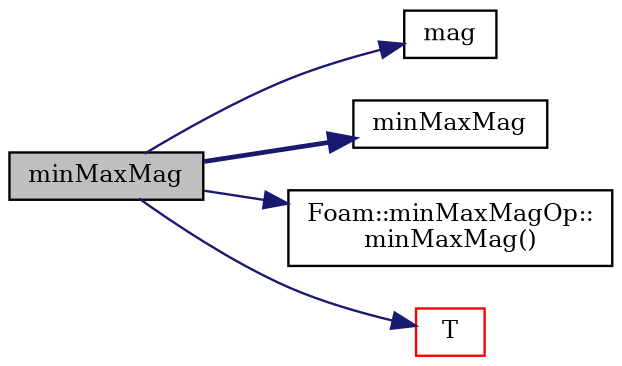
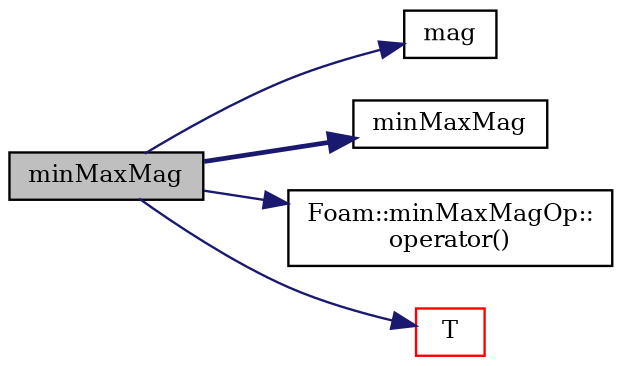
  digraph {
    rankdir=LR
    fontname="DejaVu Serif"
    node [color=black fontname="DejaVu Serif" fontsize=10 shape=record]
    edge [color=midnightblue fontname="DejaVu Serif" fontsize=10 labelfontname=Helvetica labelfontsize=10 style=solid]
    n1 [fillcolor=grey75 fontcolor=black height=0.2 label=minMaxMag style=filled width=0.4]
    n2 [height=0.2 label=mag width=0.4]
    n3 [height=0.2 label=minMaxMag width=0.4]
-   n4 [height=0.2 label="Foam::minMaxMagOp::\lminMaxMag()" width=0.4]
+   n4 [height=0.2 label="Foam::minMaxMagOp::\loperator()" width=0.4]
    n5 [color=red height=0.2 label=T width=0.4]
    n1 -> n2
    n1 -> n3 [style=bold]
    n1 -> n4
    n1 -> n5
  }
